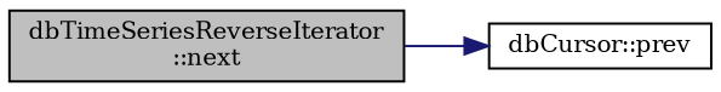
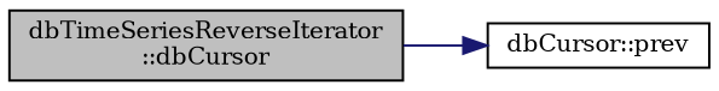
  digraph {
    rankdir=LR
    fontname="DejaVu Serif"
    node [color=black fontname="DejaVu Serif" fontsize=10 shape=record style=filled]
-   n1 [fillcolor=grey75 fontcolor=black height=0.2 label="dbTimeSeriesReverseIterator\l::next" width=0.4]
+   n1 [fillcolor=grey75 fontcolor=black height=0.2 label="dbTimeSeriesReverseIterator\l::dbCursor" width=0.4]
    n2 [fillcolor=white height=0.2 label="dbCursor::prev" width=0.4]
    n1 -> n2 [color=midnightblue fontname="DejaVu Serif" fontsize=10 labelfontname=Helvetica labelfontsize=10 style=solid]
  }
